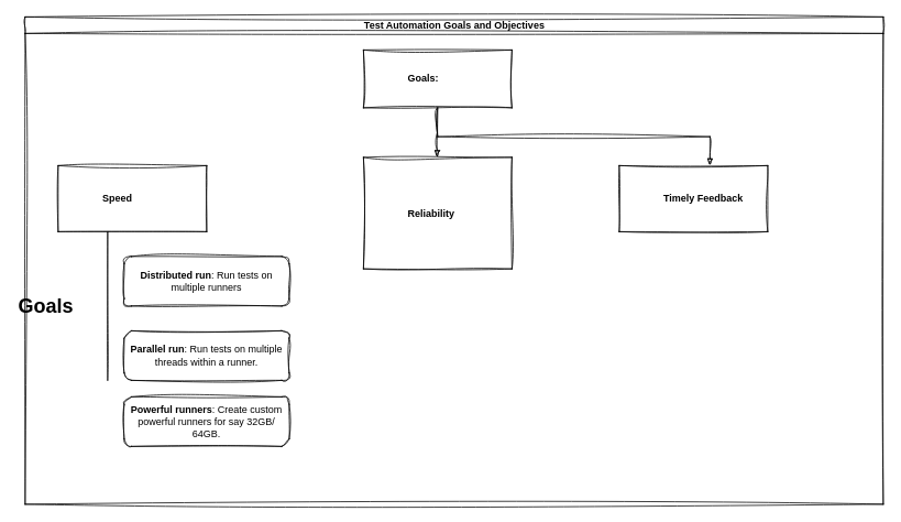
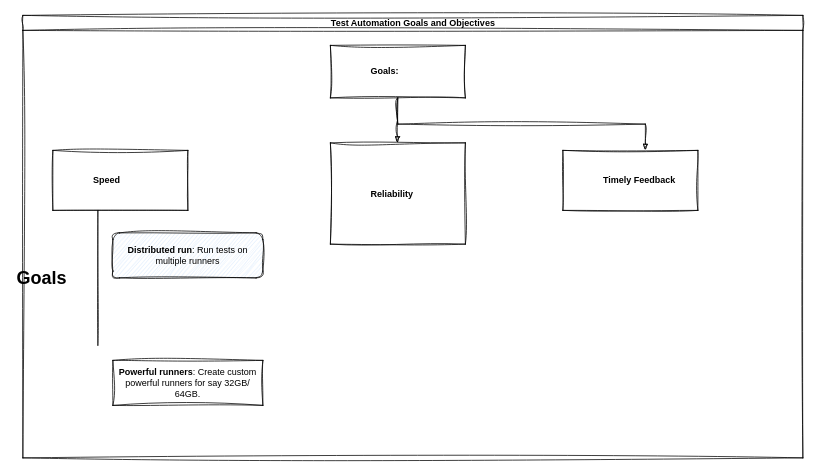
  <mxCell id="0" />
  <mxCell id="1" parent="0" />
  <mxCell id="2" value="Test Automation Goals and Objectives" style="swimlane;https://cdn3.iconfinder.com/data/icons/strokeline/128/21_icons-1024.png;html=1;startSize=20;horizontal=1;containerType=tree;glass=0;sketch=1;curveFitting=1;jiggle=2;" parent="1" vertex="1"><mxGeometry y="20" width="1040" height="590" as="geometry" x="30" /></mxCell>
  <mxCell id="3" value="Goals:&amp;nbsp;" style="label;image=https://cdn3.iconfinder.com/data/icons/strokeline/128/21_icons-1024.png;whiteSpace=wrap;html=1;rounded=0;glass=0;treeMoving=1;treeFolding=1;sketch=1;curveFitting=1;jiggle=2;" parent="2" vertex="1"><mxGeometry x="410" y="40" width="180" height="70" as="geometry" /></mxCell>
  <mxCell id="4" value="Speed" style="label;image=https://cdn3.iconfinder.com/data/icons/strokeline/128/21_icons-1024.png;whiteSpace=wrap;html=1;rounded=0;glass=0;treeFolding=1;treeMoving=1;sketch=1;curveFitting=1;jiggle=2;" parent="2" vertex="1"><mxGeometry x="40" y="180" width="180" height="80" as="geometry" /></mxCell>
  <mxCell id="5" value="" style="endArrow=blockThin;endFill=1;fontSize=11;edgeStyle=elbowEdgeStyle;elbow=vertical;rounded=0;sketch=1;curveFitting=1;jiggle=2;" parent="2" edge="1"><mxGeometry relative="1" as="geometry"><mxPoint x="499.5" y="110" as="sourcePoint" /><mxPoint x="499.5" y="170" as="targetPoint" /></mxGeometry></mxCell>
  <mxCell id="6" value="Reliability" style="label;https://cdn4.iconfinder.com/data/icons/miscellaneous-273-color-shadow/128/reliable_security_protection_reliability_ok_trusted_shield-512.png;whiteSpace=wrap;html=1;rounded=0;glass=0;treeFolding=1;treeMoving=1;sketch=1;curveFitting=1;jiggle=2;" parent="2" vertex="1"><mxGeometry x="410" y="170" width="180" height="135" as="geometry" /></mxCell>
  <mxCell id="7" value="" style="endArrow=blockThin;endFill=1;fontSize=11;edgeStyle=elbowEdgeStyle;elbow=vertical;rounded=0;sketch=1;curveFitting=1;jiggle=2;" parent="2" source="3" edge="1"><mxGeometry relative="1" as="geometry"><mxPoint x="830" y="180" as="targetPoint" /></mxGeometry></mxCell>
  <mxCell id="8" value="Timely Feedback" style="label; whiteSpace=wrap;html=1;rounded=0;glass=0;sketch=1;curveFitting=1;jiggle=2;" parent="2" vertex="1"><mxGeometry x="720" y="180" width="180" height="80" as="geometry" /></mxCell>
- <mxCell id="9" value="&lt;b&gt;Distributed run&lt;/b&gt;: Run tests on multiple runners" style="rounded=1;whiteSpace=wrap;html=1;sketch=1;curveFitting=1;jiggle=2;" vertex="1" parent="2"><mxGeometry x="120" y="290" width="200" height="60" as="geometry" /></mxCell>
+ <mxCell id="9" value="&lt;b&gt;Distributed run&lt;/b&gt;: Run tests on multiple runners" style="rounded=1;whiteSpace=wrap;html=1;sketch=1;curveFitting=1;jiggle=2;fillColor=#dae8fc;" vertex="1" parent="2"><mxGeometry x="120" y="290" width="200" height="60" as="geometry" /></mxCell>
  <mxCell id="10" value="" style="endArrow=none;html=1;rounded=0;sketch=1;curveFitting=1;jiggle=2;" edge="1" parent="2"><mxGeometry width="50" height="50" relative="1" as="geometry"><mxPoint x="100" y="440" as="sourcePoint" /><mxPoint x="100" y="260" as="targetPoint" /></mxGeometry></mxCell>
  <mxCell id="11" value="&lt;h1 style=&quot;margin-top: 0px;&quot;&gt;Goals&lt;/h1&gt;" style="text;html=1;whiteSpace=wrap;overflow=hidden;rounded=0;sketch=1;curveFitting=1;jiggle=2;" vertex="1" parent="2"><mxGeometry x="-10" y="330" width="180" height="40" as="geometry" /></mxCell>
- <mxCell id="12" value="&lt;b&gt;Parallel run&lt;/b&gt;: Run tests on multiple threads within a runner." style="rounded=1;whiteSpace=wrap;html=1;sketch=1;curveFitting=1;jiggle=2;" vertex="1" parent="2"><mxGeometry x="120" y="380" width="200" height="60" as="geometry" /></mxCell>
- <mxCell id="13" value="&lt;b&gt;Powerful runners&lt;/b&gt;: Create custom powerful runners for say 32GB/ 64GB." style="rounded=1;whiteSpace=wrap;html=1;sketch=1;curveFitting=1;jiggle=2;" vertex="1" parent="2"><mxGeometry x="120" y="460" width="200" height="60" as="geometry" /></mxCell>
+ <mxCell id="13" value="&lt;b&gt;Powerful runners&lt;/b&gt;: Create custom powerful runners for say 32GB/ 64GB." style="whiteSpace=wrap;html=1;sketch=1;curveFitting=1;jiggle=2;rounded=0;" vertex="1" parent="2"><mxGeometry x="120" y="460" width="200" height="60" as="geometry" /></mxCell>
